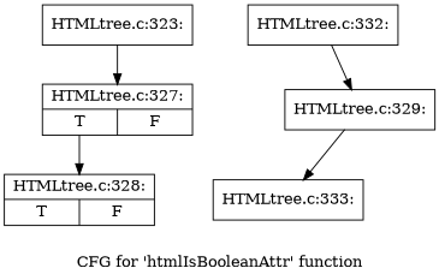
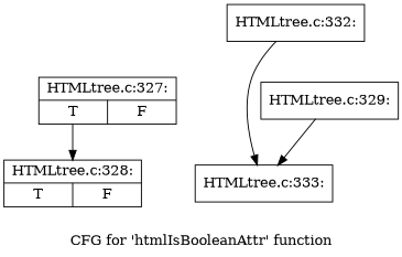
  digraph {
    label="CFG for 'htmlIsBooleanAttr' function"
    node [shape=record]
-   n1 [label="{HTMLtree.c:323:}"]
    n2 [label="{HTMLtree.c:327:|{<s0>T|<s1>F}}"]
    n3 [label="{HTMLtree.c:328:|{<s0>T|<s1>F}}"]
    n4 [label="{HTMLtree.c:332:}"]
    n5 [label="{HTMLtree.c:333:}"]
    n6 [label="{HTMLtree.c:329:}"]
-   n1 -> n2
    n2 -> n3 [tailport=s0]
-   n4 -> n6
+   n4 -> n5
    n6 -> n5
  }
